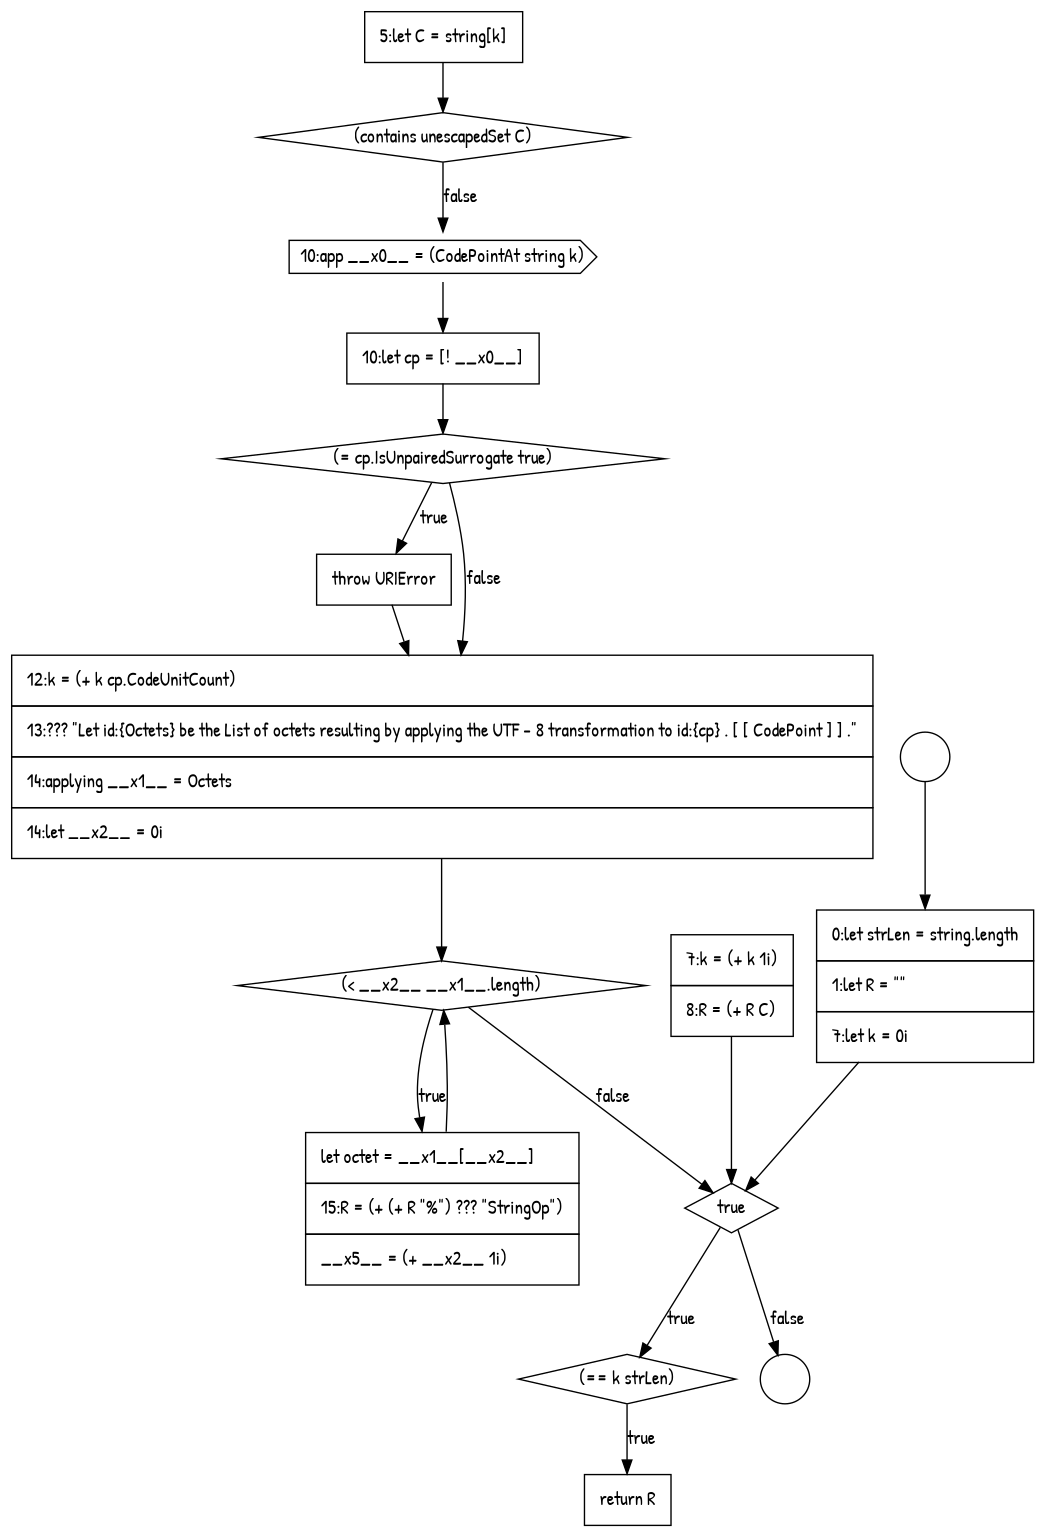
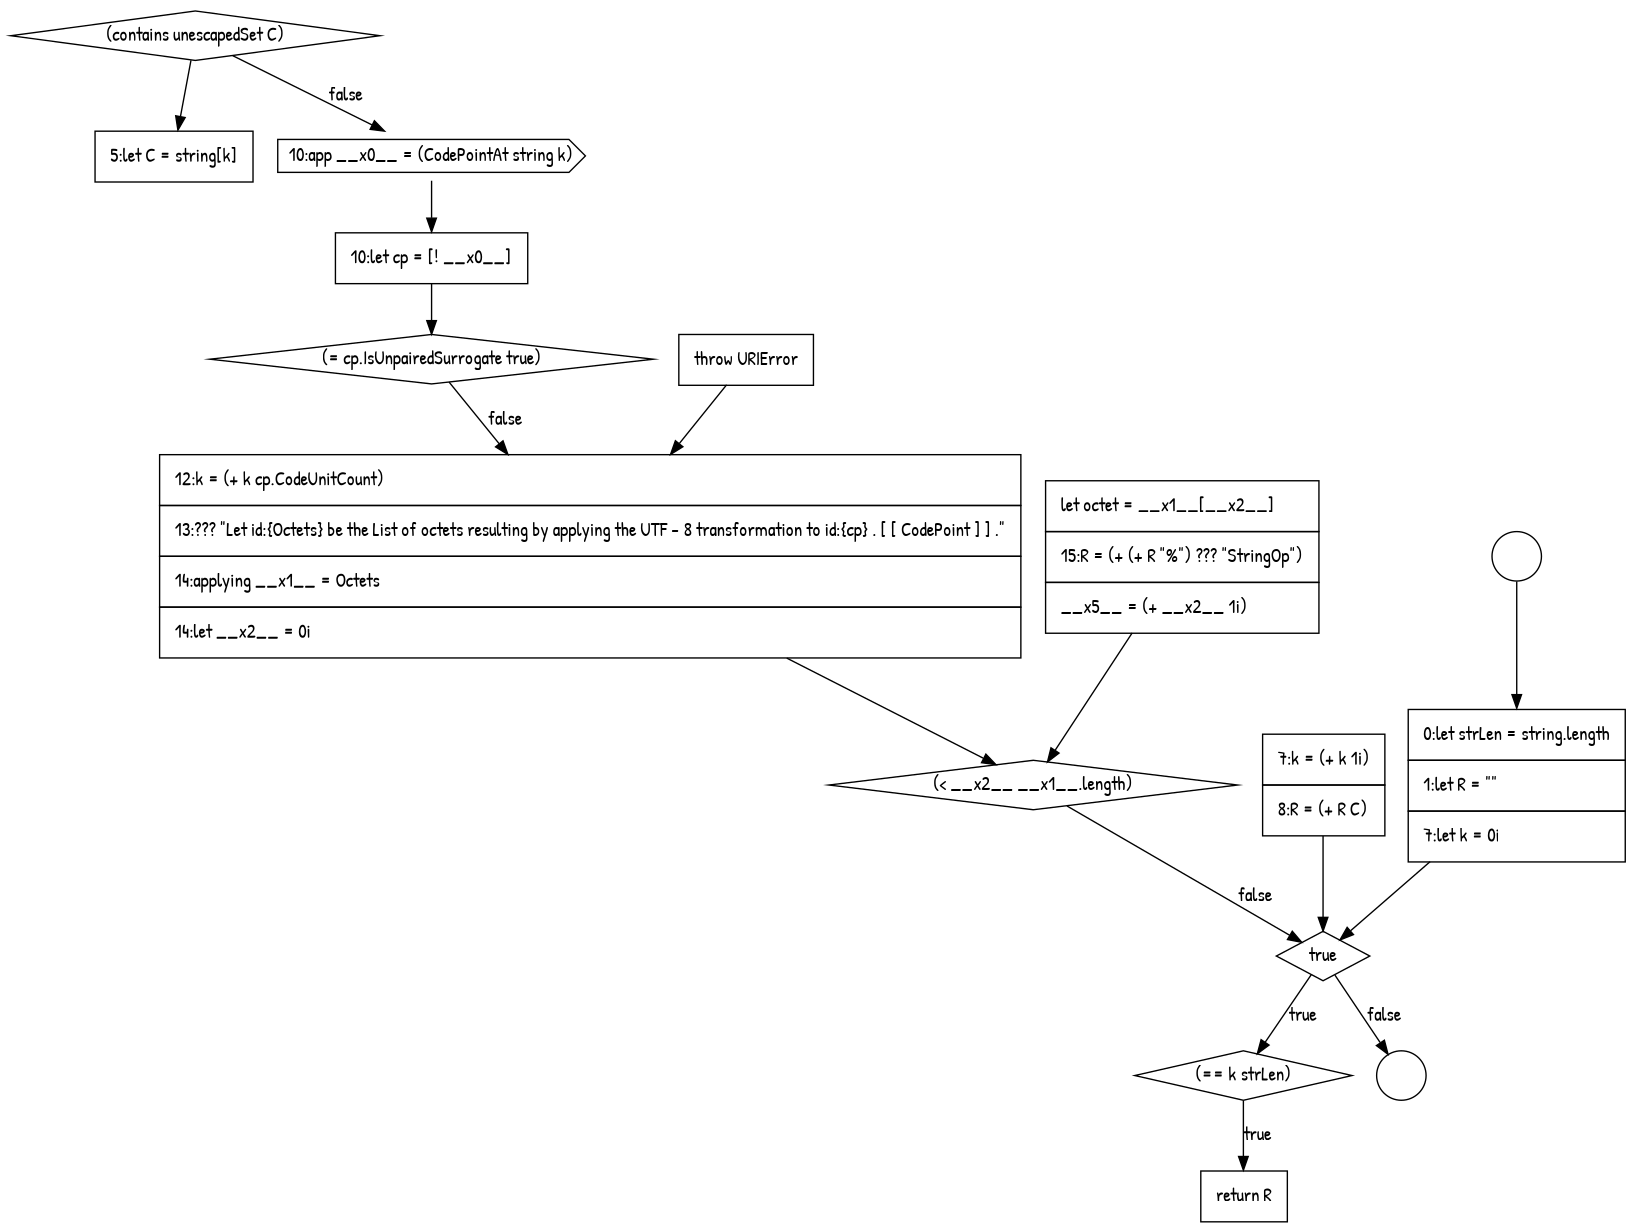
  digraph {
    fontname="Patrick Hand"
    node [color=black fillcolor=white fontname="Patrick Hand" shape=none style=filled]
    edge [color=black fontname="Patrick Hand"]
    n1 [label=<<font color="black">     <table border="0" cellborder="1" cellspacing="0" cellpadding="10">       <tr><td align="left">0:let strLen = string.length</td></tr>       <tr><td align="left">1:let R = &quot;&quot;</td></tr>       <tr><td align="left">7:let k = 0i</td></tr>     </table>   </font>> margin=0]
    n2 [label=<<font color="black">true</font>> shape=diamond]
    n3 [label=<<font color="black">(== k strLen)</font>> shape=diamond]
    n4 [label=" " shape=circle]
    n5 [label=<<font color="black">     <table border="0" cellborder="1" cellspacing="0" cellpadding="10">       <tr><td align="left">5:let C = string[k]</td></tr>     </table>   </font>> margin=0]
    n6 [label=<<font color="black">(contains unescapedSet C)</font>> shape=diamond]
    n7 [label=<<font color="black">10:app __x0__ = (CodePointAt string k)</font>> shape=cds]
    n8 [label=<<font color="black">     <table border="0" cellborder="1" cellspacing="0" cellpadding="10">       <tr><td align="left">10:let cp = [! __x0__]</td></tr>     </table>   </font>> margin=0]
    n9 [label=<<font color="black">(= cp.IsUnpairedSurrogate true)</font>> shape=diamond]
    n10 [label=<<font color="black">     <table border="0" cellborder="1" cellspacing="0" cellpadding="10">       <tr><td align="left">throw URIError</td></tr>     </table>   </font>> margin=0]
    n11 [label=<<font color="black">     <table border="0" cellborder="1" cellspacing="0" cellpadding="10">       <tr><td align="left">12:k = (+ k cp.CodeUnitCount)</td></tr>       <tr><td align="left">13:??? &quot;Let id:{Octets} be the List of octets resulting by applying the UTF - 8 transformation to id:{cp} . [ [ CodePoint ] ] .&quot;</td></tr>       <tr><td align="left">14:applying __x1__ = Octets</td></tr>       <tr><td align="left">14:let __x2__ = 0i</td></tr>     </table>   </font>> margin=0]
    n12 [label=" " shape=circle]
    n13 [label=<<font color="black">(&lt; __x2__ __x1__.length)</font>> shape=diamond]
    n14 [label=<<font color="black">     <table border="0" cellborder="1" cellspacing="0" cellpadding="10">       <tr><td align="left">let octet = __x1__[__x2__]</td></tr>       <tr><td align="left">15:R = (+ (+ R &quot;%&quot;) ??? &quot;StringOp&quot;)</td></tr>       <tr><td align="left">__x5__ = (+ __x2__ 1i)</td></tr>     </table>   </font>> margin=0]
    n15 [label=<<font color="black">     <table border="0" cellborder="1" cellspacing="0" cellpadding="10">       <tr><td align="left">return R</td></tr>     </table>   </font>> margin=0]
    n16 [label=<<font color="black">     <table border="0" cellborder="1" cellspacing="0" cellpadding="10">       <tr><td align="left">7:k = (+ k 1i)</td></tr>       <tr><td align="left">8:R = (+ R C)</td></tr>     </table>   </font>> margin=0]
    n1 -> n2
    n2 -> n3 [label=<<font color="black">true</font>>]
    n2 -> n4 [label=<<font color="black">false</font>>]
    n3 -> n15 [label=<<font color="black">true</font>>]
-   n5 -> n6
+   n6 -> n5
    n6 -> n7 [label=<<font color="black">false</font>>]
    n7 -> n8
    n8 -> n9
-   n9 -> n10 [label=<<font color="black">true</font>>]
    n9 -> n11 [label=<<font color="black">false</font>>]
    n10 -> n11
    n11 -> n13
    n12 -> n1
    n13 -> n2 [label=<<font color="black">false</font>>]
-   n13 -> n14 [label=<<font color="black">true</font>>]
    n14 -> n13
    n16 -> n2
  }
